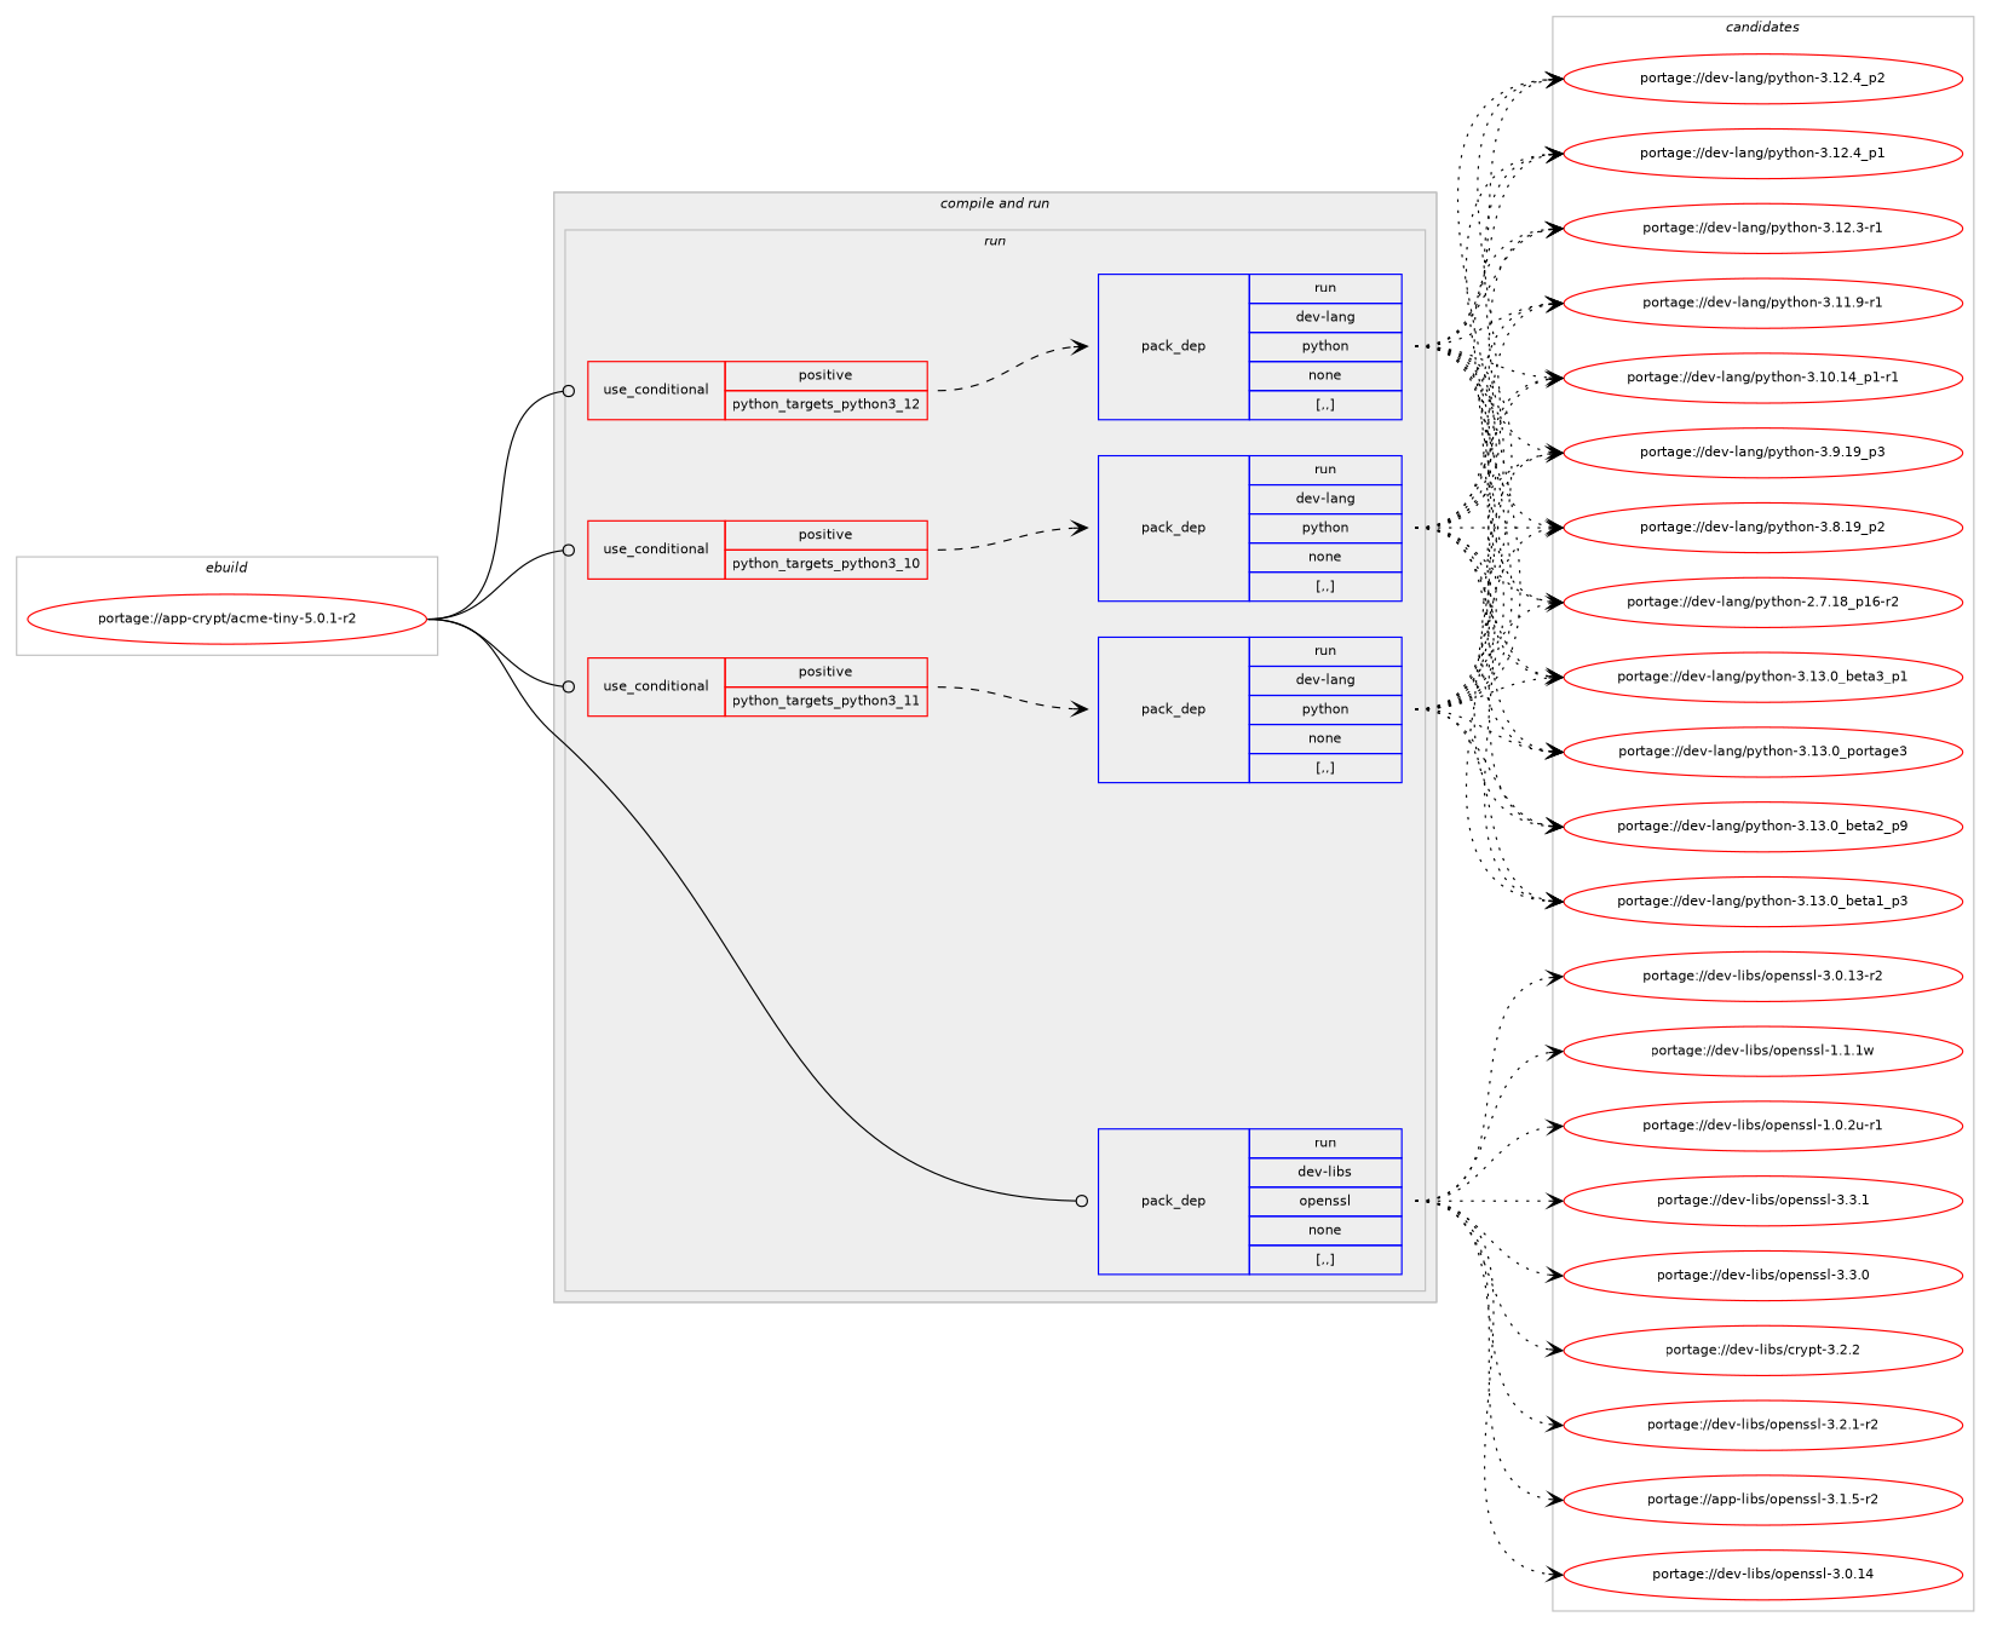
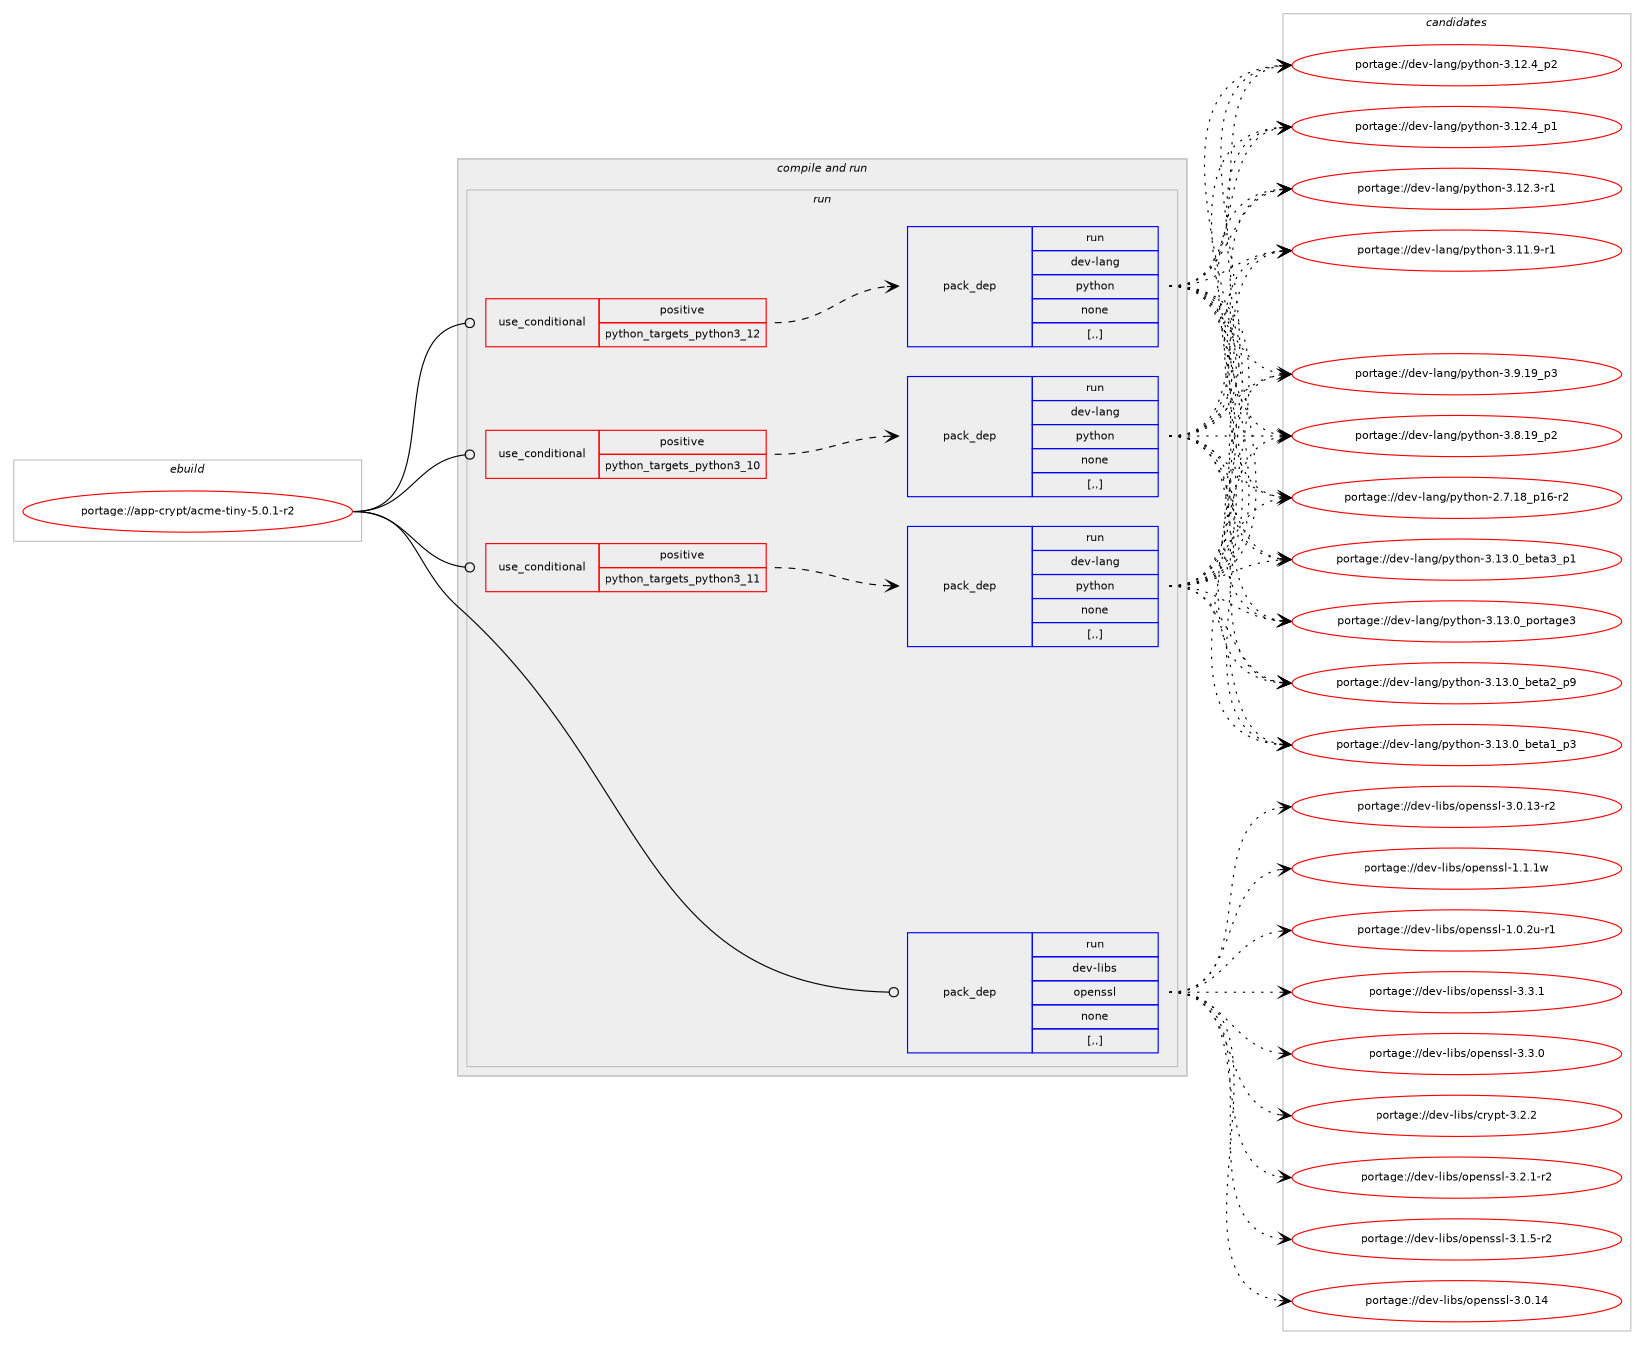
  digraph {
    compound=true
    concentrate=true
    fontname=Helvetica
    fontsize=10
    newrank=true
    rankdir=LR
    ranksep=1.5
    node [color=red fontname=Helvetica fontsize=10]
    edge [arrowhead=vee headport=w style=dotted tailport=e weight=100]
    n1 [label="portage://app-crypt/acme-tiny-5.0.1-r2" width=4]
    n2 [color=blue label=<<TABLE BORDER="0" CELLBORDER="1" CELLSPACING="0" CELLPADDING="4" WIDTH="220"><TR><TD ROWSPAN="6" CELLPADDING="30">pack_dep</TD></TR><TR><TD WIDTH="110">run</TD></TR><TR><TD>dev-lang</TD></TR><TR><TD>python</TD></TR><TR><TD>none</TD></TR><TR><TD>[,,]</TD></TR></TABLE>> shape=none]
    n3 [label=<<TABLE BORDER="0" CELLBORDER="1" CELLSPACING="0" CELLPADDING="4"><TR><TD ROWSPAN="3" CELLPADDING="10">use_conditional</TD></TR><TR><TD>positive</TD></TR><TR><TD>python_targets_python3_10</TD></TR></TABLE>> shape=none]
    n4 [color=blue label=<<TABLE BORDER="0" CELLBORDER="1" CELLSPACING="0" CELLPADDING="4" WIDTH="220"><TR><TD ROWSPAN="6" CELLPADDING="30">pack_dep</TD></TR><TR><TD WIDTH="110">run</TD></TR><TR><TD>dev-lang</TD></TR><TR><TD>python</TD></TR><TR><TD>none</TD></TR><TR><TD>[,,]</TD></TR></TABLE>> shape=none]
    n5 [label=<<TABLE BORDER="0" CELLBORDER="1" CELLSPACING="0" CELLPADDING="4"><TR><TD ROWSPAN="3" CELLPADDING="10">use_conditional</TD></TR><TR><TD>positive</TD></TR><TR><TD>python_targets_python3_11</TD></TR></TABLE>> shape=none]
    n6 [color=blue label=<<TABLE BORDER="0" CELLBORDER="1" CELLSPACING="0" CELLPADDING="4" WIDTH="220"><TR><TD ROWSPAN="6" CELLPADDING="30">pack_dep</TD></TR><TR><TD WIDTH="110">run</TD></TR><TR><TD>dev-lang</TD></TR><TR><TD>python</TD></TR><TR><TD>none</TD></TR><TR><TD>[,,]</TD></TR></TABLE>> shape=none]
    n7 [label=<<TABLE BORDER="0" CELLBORDER="1" CELLSPACING="0" CELLPADDING="4"><TR><TD ROWSPAN="3" CELLPADDING="10">use_conditional</TD></TR><TR><TD>positive</TD></TR><TR><TD>python_targets_python3_12</TD></TR></TABLE>> shape=none]
    n8 [color=blue label=<<TABLE BORDER="0" CELLBORDER="1" CELLSPACING="0" CELLPADDING="4" WIDTH="220"><TR><TD ROWSPAN="6" CELLPADDING="30">pack_dep</TD></TR><TR><TD WIDTH="110">run</TD></TR><TR><TD>dev-libs</TD></TR><TR><TD>openssl</TD></TR><TR><TD>none</TD></TR><TR><TD>[,,]</TD></TR></TABLE>> shape=none]
    n9 [label="portage://dev-lang/python-3.13.0_beta3_p1" width=4]
    n10 [label="portage://dev-lang/python-3.13.0_portage3" width=4]
    n11 [label="portage://dev-lang/python-3.13.0_beta2_p9" width=4]
    n12 [label="portage://dev-lang/python-3.13.0_beta1_p3" width=4]
    n13 [label="portage://dev-lang/python-3.12.4_p2" width=4]
    n14 [label="portage://dev-lang/python-3.12.4_p1" width=4]
    n15 [label="portage://dev-lang/python-3.12.3-r1" width=4]
    n16 [label="portage://dev-lang/python-3.11.9-r1" width=4]
-   n17 [label="portage://dev-lang/python-3.10.14_p1-r1" width=4]
    n18 [label="portage://dev-lang/python-3.9.19_p3" width=4]
    n19 [label="portage://dev-lang/python-3.8.19_p2" width=4]
    n20 [label="portage://dev-lang/python-2.7.18_p16-r2" width=4]
    n21 [label="portage://dev-libs/openssl-3.3.1" width=4]
    n22 [label="portage://dev-libs/openssl-3.3.0" width=4]
    n23 [label="portage://dev-libs/crypt-3.2.2" width=4]
    n24 [label="portage://dev-libs/openssl-3.2.1-r2" width=4]
-   n25 [label="portage://app-libs/openssl-3.1.5-r2" width=4]
+   n25 [label="portage://dev-libs/openssl-3.1.5-r2" width=4]
    n26 [label="portage://dev-libs/openssl-3.0.14" width=4]
    n27 [label="portage://dev-libs/openssl-3.0.13-r2" width=4]
    n28 [label="portage://dev-libs/openssl-1.1.1w" width=4]
    n29 [label="portage://dev-libs/openssl-1.0.2u-r1" width=4]
    subgraph cluster_1 {
      color=gray
      label=<<i>ebuild</i>>
      rank=same
      n1
    }
    subgraph cluster_2 {
      color=gray
      label=<<i>dependencies</i>>
      subgraph cluster_3 {
        color=gray
        fillcolor="#eeeeee"
        label=<<i>compile</i>>
        style=filled
      }
      subgraph cluster_4 {
        color=gray
        fillcolor="#eeeeee"
        label=<<i>compile and run</i>>
        style=filled
      }
      subgraph cluster_5 {
        color=gray
        fillcolor="#eeeeee"
        label=<<i>run</i>>
        style=filled
        subgraph sub_6 {
          color=gray
          fillcolor="#eeeeee"
          label=<<i>run</i>>
          style=filled
          n3
          subgraph sub_7 {
            color=gray
            fillcolor="#eeeeee"
            label=<<i>run</i>>
            style=filled
            n2
          }
        }
        subgraph sub_8 {
          color=gray
          fillcolor="#eeeeee"
          label=<<i>run</i>>
          style=filled
          n5
          subgraph sub_9 {
            color=gray
            fillcolor="#eeeeee"
            label=<<i>run</i>>
            style=filled
            n4
          }
        }
        subgraph sub_10 {
          color=gray
          fillcolor="#eeeeee"
          label=<<i>run</i>>
          style=filled
          n7
          subgraph sub_11 {
            color=gray
            fillcolor="#eeeeee"
            label=<<i>run</i>>
            style=filled
            n6
          }
        }
        subgraph sub_12 {
          color=gray
          fillcolor="#eeeeee"
          label=<<i>run</i>>
          style=filled
          n8
        }
      }
    }
    subgraph cluster_13 {
      color=gray
      label=<<i>candidates</i>>
      rank=same
      subgraph sub_14 {
        color=black
        label=<<i>candidates</i>>
        nodesep=1
        rank=same
        n9
        n10
        n11
        n12
        n13
        n14
        n15
        n16
-       n17
        n18
        n19
        n20
      }
      subgraph sub_15 {
        color=black
        label=<<i>candidates</i>>
        nodesep=1
        rank=same
        n9
        n10
        n11
        n12
        n13
        n14
        n15
        n16
-       n17
        n18
        n19
        n20
      }
      subgraph sub_16 {
        color=black
        label=<<i>candidates</i>>
        nodesep=1
        rank=same
        n9
        n10
        n11
        n12
        n13
        n14
        n15
        n16
-       n17
        n18
        n19
        n20
      }
      subgraph sub_17 {
        color=black
        label=<<i>candidates</i>>
        nodesep=1
        rank=same
        n21
        n22
        n23
        n24
        n25
        n26
        n27
        n28
        n29
      }
    }
    n1 -> n3 [arrowhead=odot style=solid weight=20]
    n1 -> n5 [arrowhead=odot style=solid weight=20]
    n1 -> n7 [arrowhead=odot style=solid weight=20]
    n1 -> n8 [arrowhead=odot style=solid weight=20]
    n2 -> n9
    n2 -> n10
    n2 -> n11
    n2 -> n12
    n2 -> n13
    n2 -> n14
    n2 -> n15
    n2 -> n16
-   n2 -> n17
    n2 -> n18
    n2 -> n19
    n2 -> n20
    n3 -> n2 [style=dashed weight=20]
    n4 -> n9
    n4 -> n10
    n4 -> n11
    n4 -> n12
    n4 -> n13
    n4 -> n14
    n4 -> n15
    n4 -> n16
-   n4 -> n17
    n4 -> n18
    n4 -> n19
    n4 -> n20
    n5 -> n4 [style=dashed weight=20]
    n6 -> n9
    n6 -> n10
    n6 -> n11
    n6 -> n12
    n6 -> n13
    n6 -> n14
    n6 -> n15
    n6 -> n16
-   n6 -> n17
    n6 -> n18
    n6 -> n19
    n6 -> n20
    n7 -> n6 [style=dashed weight=20]
    n8 -> n21
    n8 -> n22
    n8 -> n23
    n8 -> n24
    n8 -> n25
    n8 -> n26
    n8 -> n27
    n8 -> n28
    n8 -> n29
  }
